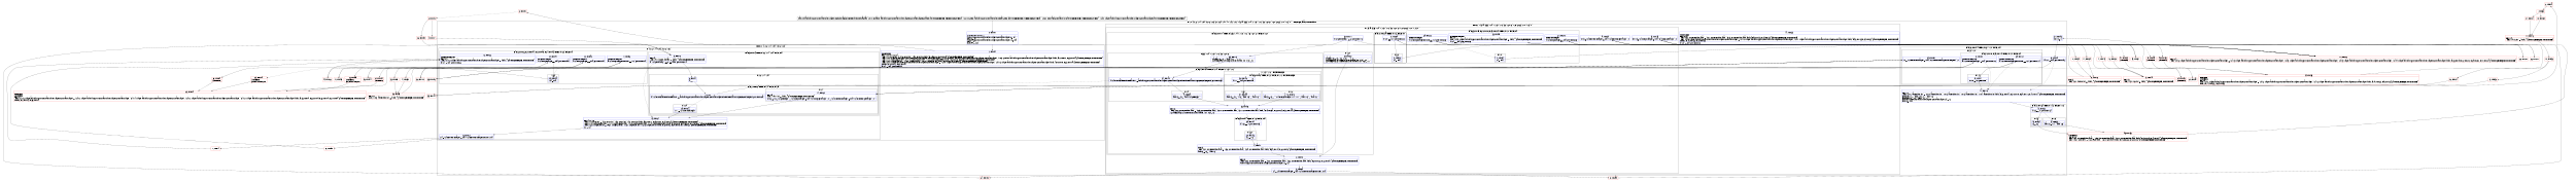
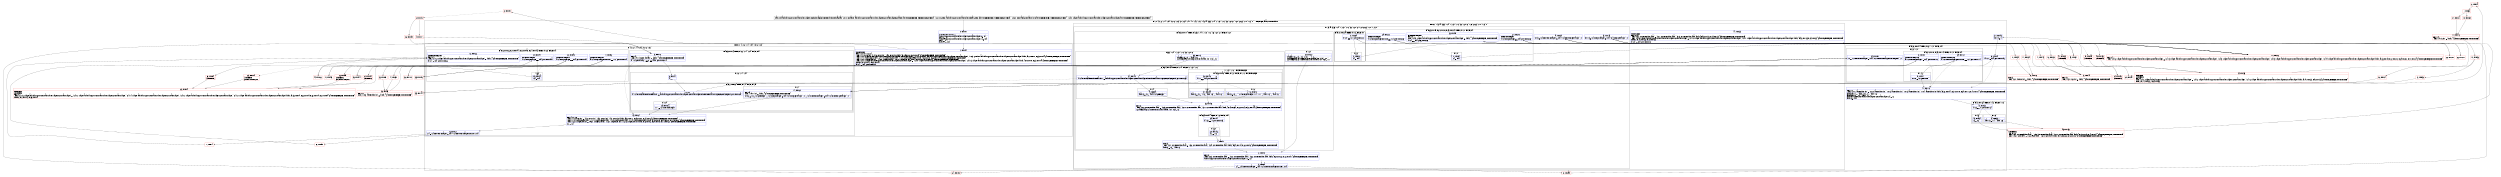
  digraph {
    node [color=blue shape=record]
    n1 [label="{14\:\ 0x0062|PHI: r19 \l  PHI: (r19v77 int) =  binds: [] A[DONT_GENERATE, DONT_INLINE]\l|int r18 = r18 + r24.getHeight() + (r24.mTop.mTarget != null ? r24.mTop.getMargin() : 0) + (r24.mBottom.mTarget != null ? r24.mBottom.getMargin() : 0)\l}"]
    n2 [label="{29\:\ 0x00c7|r17 += r24.mVerticalWeight\l}"]
    n3 [label="{7\:\ 0x0028|if (r24.mVerticalDimensionBehaviour != android.support.constraint.solver.widgets.ConstraintWidget.DimensionBehaviour.MATCH_CONSTRAINT) goto L_0x002a\l}"]
    n4 [label="{6\:\ 0x001a|r4++\l}"]
    n5 [label="{5\:\ 0x0018|PHI: r9 \l  PHI: (r9v1 'isGone' boolean) =  binds: [] A[DONT_GENERATE, DONT_INLINE]\l|if ((r24.getVisibility() == 8) == false) goto L_0x001a\l}"]
    n6 [label="{25\:\ 0x00ba|r24 = null\l}"]
    n7 [label="{18\:\ 0x0086|ADDED_TO_REGION\lPHI: r24 \l  PHI: (r24v12 'widget' android.support.constraint.solver.widgets.ConstraintWidget) =  binds: [] A[DONT_GENERATE, DONT_INLINE]\l|if (r24 != null) goto L_0x0088\l}"]
    n8 [label="{20\:\ 0x0094|ADDED_TO_REGION\l|if (r24.mTop.mTarget == null) goto L_0x00ba\l}"]
    n9 [label="{22\:\ 0x00a2|ADDED_TO_REGION\l|if (r24.mTop.mTarget == null) goto L_0x0009\l}"]
    n10 [label="{24\:\ 0x00b8|ADDED_TO_REGION\l|if (r24.mTop.mTarget.mOwner == r12) goto L_0x0009\l}"]
    n11 [label="{15\:\ 0x0064|PHI: r4 r17 r18 \l  PHI: (r4v2 'count' int) = (r4v1 'count' int), (r4v3 'count' int), (r4v3 'count' int) binds: [B:5:0x0018, B:29:0x00c7, B:14:0x0062] A[DONT_GENERATE, DONT_INLINE]\l  PHI: (r17v2 'totalWeights' float) = (r17v1 'totalWeights' float), (r17v3 'totalWeights' float), (r17v1 'totalWeights' float) binds: [B:5:0x0018, B:29:0x00c7, B:14:0x0062] A[DONT_GENERATE, DONT_INLINE]\l  PHI: (r18v2 'widgetSize' int) = (r18v1 'widgetSize' int), (r18v1 'widgetSize' int), (r18v5 'widgetSize' int) binds: [B:5:0x0018, B:29:0x00c7, B:14:0x0062] A[DONT_GENERATE, DONT_INLINE]\l|r12 = r24\l}"]
    n12 [label="{16\:\ 0x0072|r24 = r24.mBottom.mTarget != null ? r24.mBottom.mTarget.mOwner : null\l}"]
    n13 [label="{1\:\ 0x0009|LOOP_START\lPHI: r4 r12 r17 r18 r24 \l  PHI: (r4v1 'count' int) = (r4v0 'count' int), (r4v2 'count' int) binds: [B:0:0x0000, B:83:0x0009] A[DONT_GENERATE, DONT_INLINE]\l  PHI: (r12v1 'previous' android.support.constraint.solver.widgets.ConstraintWidget) = (r12v0 'previous' android.support.constraint.solver.widgets.ConstraintWidget), (r12v3 'previous' android.support.constraint.solver.widgets.ConstraintWidget) binds: [B:0:0x0000, B:83:0x0009] A[DONT_GENERATE, DONT_INLINE]\l  PHI: (r17v1 'totalWeights' float) = (r17v0 'totalWeights' float), (r17v2 'totalWeights' float) binds: [B:0:0x0000, B:83:0x0009] A[DONT_GENERATE, DONT_INLINE]\l  PHI: (r18v1 'widgetSize' int) = (r18v0 'widgetSize' int), (r18v2 'widgetSize' int) binds: [B:0:0x0000, B:83:0x0009] A[DONT_GENERATE, DONT_INLINE]\l  PHI: (r24v1 'widget' android.support.constraint.solver.widgets.ConstraintWidget) = (r24v0 'widget' android.support.constraint.solver.widgets.ConstraintWidget), (r24v13 'widget' android.support.constraint.solver.widgets.ConstraintWidget) binds: [B:0:0x0000, B:83:0x0009] A[DONT_GENERATE, DONT_INLINE]\lLOOP:0: B:1:0x0009\-\>B:83:0x0009\l|if (r24 != null) goto L_0x000b\l}"]
    n14 [label="{40\:\ 0x0114|int r10 = r21.getBottom()\l}"]
    n15 [label="{37\:\ 0x0100|ADDED_TO_REGION\l|if (r12.mBottom.mTarget != null) goto L_0x0102\l}"]
    n16 [label="{39\:\ 0x0112|ADDED_TO_REGION\l|if (r12.mBottom.mTarget.mOwner == r21) goto L_0x0114\l}"]
    n17 [label="{34\:\ 0x00e0|r10 = r12.mBottom.mTarget != null ? r12.mBottom.mTarget.mOwner.getX() : 0\l}"]
    n18 [label="{32\:\ 0x00d4|if (r12 != null) goto L_0x00d6\l}"]
    n19 [label="{43\:\ 0x0134|r5 = r13\l}"]
    n20 [label="{75\:\ 0x0233|float r13 = r14 \/ ((float) r23)\l}"]
    n21 [label="{42\:\ 0x0132|if (r23 == 0) goto L_0x0134\l}"]
    n22 [label="{79\:\ 0x025a|float r5 = r5 + ((float) r24.getHeight())\l}"]
    n23 [label="{57\:\ 0x01aa|float r5 = r5 + ((r13 \- ((float) r15)) \- ((float) r3))\l}"]
    n24 [label="{78\:\ 0x0242|float r5 = r5 + ((((r24.mVerticalWeight * r14) \/ r17) \- ((float) r15)) \- ((float) r3))\l}"]
    n25 [label="{56\:\ 0x01a8|if (r17 == 0.0f) goto L_0x01aa\l}"]
    n26 [label="{54\:\ 0x01a2|if (r24.mVerticalDimensionBehaviour != android.support.constraint.solver.widgets.ConstraintWidget.DimensionBehaviour.MATCH_CONSTRAINT) goto L_0x025a\l}"]
    n27 [label="{60\:\ 0x01d6|r5 += r13\l}"]
    n28 [label="{59\:\ 0x01d4|if (r23 == 0) goto L_0x01d6\l}"]
    n29 [label="{53\:\ 0x0173|float float r5 = r5 + ((float) r15)\lr22.addEquality(r24.mTop.mSolverVariable, (int) (0.5f + r5))\l}"]
    n30 [label="{58\:\ 0x01b6|PHI: r5 \l  PHI: (r5v6 'currentPosition' float) = (r5v5 'currentPosition' float), (r5v10 'currentPosition' float), (r5v11 'currentPosition' float) binds: [B:79:0x025a, B:78:0x0242, B:57:0x01aa] A[DONT_GENERATE, DONT_INLINE]\l|r22.addEquality(r24.mBottom.mSolverVariable, (int) (0.5f + r5))\l}"]
    n31 [label="{61\:\ 0x01d7|PHI: r5 \l  PHI: (r5v7 'currentPosition' float) = (r5v6 'currentPosition' float), (r5v9 'currentPosition' float) binds: [B:59:0x01d4, B:60:0x01d6] A[DONT_GENERATE, DONT_INLINE]\l|float r5 = r5 + ((float) r3)\l}"]
    n32 [label="{80\:\ 0x0267|float float r11 = r5 \- (r13 \/ 2.0f)\lr22.addEquality(r24.mTop.mSolverVariable, (int) (0.5f + r11))\lr22.addEquality(r24.mBottom.mSolverVariable, (int) (0.5f + r11))\l}"]
-   n33 [label="{52\:\ 0x0171|if (r24.getVisibility() != 8) goto L_0x0173\l}"]
    n34 [label="{70\:\ 0x0224|r24 = null\l}"]
    n35 [label="{65\:\ 0x01fe|ADDED_TO_REGION\lPHI: r24 \l  PHI: (r24v5 'widget' android.support.constraint.solver.widgets.ConstraintWidget) =  binds: [] A[DONT_GENERATE, DONT_INLINE]\l|if (r24 == null) goto L_0x0226\l}"]
    n36 [label="{67\:\ 0x020c|ADDED_TO_REGION\l|if (r24.mTop.mTarget == null) goto L_0x0226\l}"]
    n37 [label="{69\:\ 0x0222|ADDED_TO_REGION\l|if (r24.mTop.mTarget.mOwner == r12) goto L_0x0226\l}"]
    n38 [label="{73\:\ 0x022c|r24 = null\l}"]
    n39 [label="{72\:\ 0x022a|if (r24 == r21) goto L_0x022c\l}"]
    n40 [label="{46\:\ 0x0143|int r15 = r24.mTop.mTarget != null ? r24.mTop.getMargin() : 0\l}"]
    n41 [label="{49\:\ 0x015b|int r3 = r24.mBottom.mTarget != null ? r24.mBottom.getMargin() : 0\l}"]
    n42 [label="{62\:\ 0x01dc|PHI: r5 \l  PHI: (r5v3 'currentPosition' float) = (r5v2 'currentPosition' float), (r5v8 'currentPosition' float) binds: [B:80:0x0267, B:61:0x01d7] A[DONT_GENERATE, DONT_INLINE]\l|android.support.constraint.solver.widgets.ConstraintWidget r12 = r24\l}"]
    n43 [label="{63\:\ 0x01ea|r24 = r24.mBottom.mTarget != null ? r24.mBottom.mTarget.mOwner : null\l}"]
    n44 [label="{44\:\ 0x0135|LOOP_START\lPHI: r5 r24 \l  PHI: (r5v2 'currentPosition' float) = (r5v1 'currentPosition' float), (r5v3 'currentPosition' float) binds: [B:93:0x0135, B:89:0x0135] A[DONT_GENERATE, DONT_INLINE]\l  PHI: (r24v3 'widget' android.support.constraint.solver.widgets.ConstraintWidget) = (r24v2 'widget' android.support.constraint.solver.widgets.ConstraintWidget), (r24v7 'widget' android.support.constraint.solver.widgets.ConstraintWidget) binds: [B:93:0x0135, B:89:0x0135] A[DONT_GENERATE, DONT_INLINE]\lLOOP:1: B:44:0x0135\-\>B:89:0x0135\l|if (r24 != null) goto L_0x0137\l}"]
    n45 [label="{0\:\ 0x0000|MTH_ENTER_BLOCK\l|android.support.constraint.solver.widgets.ConstraintWidget r8 = r24\lint r18 = 0\landroid.support.constraint.solver.widgets.ConstraintWidget r12 = null\lint r4 = 0\lfloat r17 = 0.0f\l}"]
    n46 [label="{31\:\ 0x00d3|int r10 = 0\l}"]
    n47 [label="{41\:\ 0x0118|PHI: r10 \l  PHI: (r10v1 'lastPosition' int) = (r10v0 'lastPosition' int), (r10v3 'lastPosition' int), (r10v3 'lastPosition' int), (r10v4 'lastPosition' int) binds: [B:32:0x00d4, B:37:0x0100, B:39:0x0112, B:40:0x0114] A[DONT_GENERATE, DONT_INLINE]\l|float float r14 = ((float) (r10 \- 0)) \- ((float) r18)\lfloat float r13 = r14 \/ ((float) (r4 + 1))\landroid.support.constraint.solver.widgets.ConstraintWidget r24 = r8\lfloat r5 = 0.0f\l}"]
    n48 [color=red label="{8\:\ 0x002a}"]
    n49 [color=red label="{88\:\ 0x0009|SYNTHETIC\l}"]
    n50 [color=red label="{19\:\ 0x0088}"]
    n51 [color=red label="{85\:\ 0x0009|SYNTHETIC\lADDED_TO_REGION\l}"]
    n52 [color=red label="{21\:\ 0x0096}"]
    n53 [color=red label="{23\:\ 0x00a4}"]
    n54 [color=red label="{86\:\ 0x0009|SYNTHETIC\lADDED_TO_REGION\l}"]
    n55 [color=red label="{87\:\ 0x0009|SYNTHETIC\l}"]
    n56 [color=red label="{17\:\ 0x0074}"]
    n57 [color=red label="{30\:\ 0x00d0}"]
    n58 [color=red label="{2\:\ 0x000b}"]
    n59 [color=red label="{84\:\ 0x00d3|SYNTHETIC\l}"]
    n60 [color=red label="{38\:\ 0x0102}"]
    n61 [color=red label="{35\:\ 0x00e2}"]
    n62 [color=red label="{74\:\ 0x0230}"]
    n63 [color=red label="{33\:\ 0x00d6}"]
    n64 [color=red label="{93\:\ 0x0135|SYNTHETIC\lPHI: r5 r13 \l  PHI: (r5v1 'currentPosition' float) = (r5v0 'currentPosition' float), (r5v12 'currentPosition' float) binds: [B:75:0x0233, B:43:0x0134] A[DONT_GENERATE, DONT_INLINE]\l  PHI: (r13v1 'split' float) = (r13v2 'split' float), (r13v0 'split' float) binds: [B:75:0x0233, B:43:0x0134] A[DONT_GENERATE, DONT_INLINE]\l}"]
    n65 [color=red label="{55\:\ 0x01a4}"]
    n66 [color=red label="{71\:\ 0x0226|PHI: r24 \l  PHI: (r24v6 'widget' android.support.constraint.solver.widgets.ConstraintWidget) = (r24v5 'widget' android.support.constraint.solver.widgets.ConstraintWidget), (r24v5 'widget' android.support.constraint.solver.widgets.ConstraintWidget), (r24v5 'widget' android.support.constraint.solver.widgets.ConstraintWidget), (r24v9 'widget' android.support.constraint.solver.widgets.ConstraintWidget) binds: [B:65:0x01fe, B:67:0x020c, B:69:0x0222, B:70:0x0224] A[DONT_GENERATE, DONT_INLINE]\l}"]
    n67 [color=red label="{66\:\ 0x0200}"]
    n68 [color=red label="{68\:\ 0x020e}"]
    n69 [color=red label="{92\:\ 0x0135|SYNTHETIC\l}"]
    n70 [color=red label="{91\:\ 0x0135|SYNTHETIC\l}"]
    n71 [color=red label="{47\:\ 0x0145}"]
    n72 [color=red label="{76\:\ 0x023c}"]
    n73 [color=red label="{50\:\ 0x015d}"]
    n74 [color=red label="{77\:\ 0x023f}"]
    n75 [color=red label="{64\:\ 0x01ec}"]
    n76 [color=red label="{81\:\ 0x02ab}"]
    n77 [color=red label="{45\:\ 0x0137}"]
    n78 [color=red label="{90\:\ 0x02af|SYNTHETIC\l}"]
    n79 [color=red label="{3\:\ 0x0015}"]
    n80 [color=red label="{9\:\ 0x003c}"]
    n81 [color=red label="{83\:\ 0x0009|LOOP_END\lSYNTHETIC\lPHI: r24 \l  PHI: (r24v13 'widget' android.support.constraint.solver.widgets.ConstraintWidget) = (r24v12 'widget' android.support.constraint.solver.widgets.ConstraintWidget), (r24v14 'widget' android.support.constraint.solver.widgets.ConstraintWidget), (r24v12 'widget' android.support.constraint.solver.widgets.ConstraintWidget), (r24v12 'widget' android.support.constraint.solver.widgets.ConstraintWidget) binds: [B:85:0x0009, B:88:0x0009, B:86:0x0009, B:87:0x0009] A[DONT_GENERATE, DONT_INLINE]\lLOOP:0: B:1:0x0009\-\>B:83:0x0009\l}"]
    n82 [color=red label="{36\:\ 0x00f6|PHI: r10 \l  PHI: (r10v3 'lastPosition' int) =  binds: [] A[DONT_GENERATE, DONT_INLINE]\l}"]
    n83 [color=red label="{82\:\ 0x02af}"]
    n84 [color=red label="{48\:\ 0x014f|PHI: r15 \l  PHI: (r15v1 'top' int) =  binds: [] A[DONT_GENERATE, DONT_INLINE]\l}"]
    n85 [color=red label="{51\:\ 0x0167|PHI: r3 \l  PHI: (r3v1 'bottom' int) =  binds: [] A[DONT_GENERATE, DONT_INLINE]\l}"]
    n86 [color=red label="{89\:\ 0x0135|LOOP_END\lSYNTHETIC\lPHI: r24 \l  PHI: (r24v7 'widget' android.support.constraint.solver.widgets.ConstraintWidget) = (r24v6 'widget' android.support.constraint.solver.widgets.ConstraintWidget), (r24v8 'widget' android.support.constraint.solver.widgets.ConstraintWidget) binds: [B:91:0x0135, B:92:0x0135] A[DONT_GENERATE, DONT_INLINE]\lLOOP:1: B:44:0x0135\-\>B:89:0x0135\l}"]
    n87 [color=red label="{4\:\ 0x0017}"]
    n88 [color=red label="{26\:\ 0x00be}"]
    n89 [color=red label="{10\:\ 0x003e}"]
    n90 [color=red label="{27\:\ 0x00c1}"]
    n91 [color=red label="{11\:\ 0x0048|PHI: r19 \l  PHI: (r19v73 int) =  binds: [] A[DONT_GENERATE, DONT_INLINE]\l}"]
    n92 [color=red label="{12\:\ 0x0056}"]
    n93 [color=red label="{13\:\ 0x0058}"]
    n94 [color=red label="{28\:\ 0x00c4}"]
    n95 [label="{static void android.support.constraint.solver.widgets.Optimizer.applyDirectResolutionVerticalChain((r21v0 'container' android.support.constraint.solver.widgets.ConstraintWidgetContainer A[IMMUTABLE_TYPE, METHOD_ARGUMENT]), (r22v0 'system' android.support.constraint.solver.LinearSystem A[IMMUTABLE_TYPE, METHOD_ARGUMENT]), (r23v0 'numMatchConstraints' int A[IMMUTABLE_TYPE, METHOD_ARGUMENT]), (r24v0 'widget' android.support.constraint.solver.widgets.ConstraintWidget A[IMMUTABLE_TYPE, METHOD_ARGUMENT])) }" color=""]
    subgraph cluster_1 {
      label="R(7:0|(4:(2:6|(1:14)(1:29))|15|16|(1:25))|31|(2:34|(1:40))|41|(1:43)(1:75)|(7:46|49|(5:53|(1:79)(1:(1:57)(1:78))|58|(1:60)|61)(1:80)|62|63|(1:70)|(1:73)(0))) | DECL_VAR: float currentPosition\l"
      n45
      n46
      n47
      subgraph cluster_2 {
        label="LOOP:0: (4:(2:6|(1:14)(1:29))|15|16|(1:25))"
        n13
        subgraph cluster_3 {
          label="R(4:(2:6|(1:14)(1:29))|15|16|(1:25))"
          n11
          n12
          subgraph cluster_4 {
            label="IF [B:5:0x0018] THEN: R(2:6|(1:14)(1:29)) ELSE: null"
            n5
            subgraph cluster_5 {
              label="R(2:6|(1:14)(1:29))"
              n4
              subgraph cluster_6 {
                label="IF [B:7:0x0028] THEN: R(1:14) ELSE: R(1:29)"
                n3
                subgraph cluster_7 {
                  label="R(1:14)"
                  n1
                }
                subgraph cluster_8 {
                  label="R(1:29)"
                  n2
                }
              }
            }
          }
          subgraph cluster_9 {
            label="IF [B:18:0x0086, B:20:0x0094, B:22:0x00a2, B:24:0x00b8] THEN: R(1:25) ELSE: null"
            n7
            n8
            n9
            n10
            subgraph cluster_10 {
              label="R(1:25)"
              n6
            }
          }
        }
      }
      subgraph cluster_11 {
        label="IF [B:32:0x00d4] THEN: R(2:34|(1:40)) ELSE: null"
        n18
        subgraph cluster_12 {
          label="R(2:34|(1:40))"
          n17
          subgraph cluster_13 {
            label="IF [B:37:0x0100, B:39:0x0112] THEN: R(1:40) ELSE: null"
            n15
            n16
            subgraph cluster_14 {
              label="R(1:40)"
              n14
            }
          }
        }
      }
      subgraph cluster_15 {
        label="IF [B:42:0x0132] THEN: R(1:43) ELSE: R(1:75)"
        n21
        subgraph cluster_16 {
          label="R(1:43)"
          n19
        }
        subgraph cluster_17 {
          label="R(1:75)"
          n20
        }
      }
      subgraph cluster_18 {
        label="LOOP:1: (7:46|49|(5:53|(1:79)(1:(1:57)(1:78))|58|(1:60)|61)(1:80)|62|63|(1:70)|(1:73)(0))"
        n44
        subgraph cluster_19 {
          label="R(7:46|49|(5:53|(1:79)(1:(1:57)(1:78))|58|(1:60)|61)(1:80)|62|63|(1:70)|(1:73)(0))"
          n40
          n41
          n42
          n43
          subgraph cluster_20 {
            label="IF [B:52:0x0171] THEN: R(5:53|(1:79)(1:(1:57)(1:78))|58|(1:60)|61) ELSE: R(1:80)"
-           n33
            subgraph cluster_21 {
              label="R(5:53|(1:79)(1:(1:57)(1:78))|58|(1:60)|61)"
              n29
              n30
              n31
              subgraph cluster_22 {
                label="IF [B:54:0x01a2] THEN: R(1:79) ELSE: R(1:(1:57)(1:78))"
                n26
                subgraph cluster_23 {
                  label="R(1:79)"
                  n22
                }
                subgraph cluster_24 {
                  label="R(1:(1:57)(1:78)) | ELSE_IF_CHAIN\l"
                  subgraph cluster_25 {
                    label="IF [B:56:0x01a8] THEN: R(1:57) ELSE: R(1:78) | ELSE_IF_CHAIN\l"
                    n25
                    subgraph cluster_26 {
                      label="R(1:57)"
                      n23
                    }
                    subgraph cluster_27 {
                      label="R(1:78)"
                      n24
                    }
                  }
                }
              }
              subgraph cluster_28 {
                label="IF [B:59:0x01d4] THEN: R(1:60) ELSE: null"
                n28
                subgraph cluster_29 {
                  label="R(1:60)"
                  n27
                }
              }
            }
            subgraph cluster_30 {
              label="R(1:80)"
              n32
            }
          }
          subgraph cluster_31 {
            label="IF [B:65:0x01fe, B:67:0x020c, B:69:0x0222] THEN: R(1:70) ELSE: null"
            n35
            n36
            n37
            subgraph cluster_32 {
              label="R(1:70)"
              n34
            }
          }
          subgraph cluster_33 {
            label="IF [B:72:0x022a] THEN: R(1:73) ELSE: R(0)"
            n39
            subgraph cluster_34 {
              label="R(1:73)"
              n38
            }
            subgraph cluster_35 {
              label="R(0)"
            }
          }
        }
      }
    }
    n1 -> n11
    n2 -> n11
    n3 -> n2 [style=dashed]
    n3 -> n48
    n4 -> n3
    n5 -> n4
    n5 -> n11 [style=dashed]
    n6 -> n49
    n7 -> n50
    n7 -> n51 [style=dashed]
    n8 -> n6
    n8 -> n52 [style=dashed]
    n9 -> n53 [style=dashed]
    n9 -> n54
    n10 -> n6 [style=dashed]
    n10 -> n55
    n11 -> n12
    n12 -> n56
    n12 -> n57
    n13 -> n58
    n13 -> n59 [style=dashed]
    n14 -> n47
    n15 -> n47 [style=dashed]
    n15 -> n60
    n16 -> n14
    n16 -> n47 [style=dashed]
    n17 -> n61
    n17 -> n62
    n18 -> n47 [style=dashed]
    n18 -> n63
    n19 -> n64
    n20 -> n64
    n21 -> n19
    n21 -> n20 [style=dashed]
    n22 -> n30
    n23 -> n30
    n24 -> n30
    n25 -> n23
    n25 -> n24 [style=dashed]
    n26 -> n22
    n26 -> n65 [style=dashed]
    n27 -> n31
    n28 -> n27
    n28 -> n31 [style=dashed]
    n29 -> n26
    n30 -> n28
    n31 -> n42
    n32 -> n42
-   n33 -> n29
-   n33 -> n32 [style=dashed]
    n34 -> n66
    n35 -> n66
    n35 -> n67 [style=dashed]
    n36 -> n66
    n36 -> n68 [style=dashed]
    n37 -> n34 [style=dashed]
    n37 -> n66
    n38 -> n69
    n39 -> n38
    n39 -> n70 [style=dashed]
    n40 -> n71
    n40 -> n72
    n41 -> n73
    n41 -> n74
    n42 -> n43
    n43 -> n75
    n43 -> n76
    n44 -> n77
    n44 -> n78 [style=dashed]
    n45 -> n13
    n46 -> n18
    n47 -> n21
    n48 -> n80
    n49 -> n81
    n50 -> n8
    n51 -> n81
    n52 -> n9
    n53 -> n10
    n54 -> n81
    n55 -> n81
    n56 -> n7
    n57 -> n7
    n58 -> n79 [style=dashed]
    n59 -> n46
    n60 -> n16
    n61 -> n82
    n62 -> n82
    n63 -> n17
    n64 -> n44
    n65 -> n25
    n66 -> n39
    n67 -> n36
    n68 -> n37
    n69 -> n86
    n70 -> n86
    n71 -> n84
    n72 -> n84
    n73 -> n85
    n74 -> n85
    n75 -> n35
    n76 -> n35
    n77 -> n40
    n78 -> n83
    n79 -> n87
    n79 -> n88
    n80 -> n89
    n80 -> n90
    n81 -> n13
    n82 -> n15
    n84 -> n41
-   n85 -> n33
    n86 -> n44
    n87 -> n5
    n88 -> n5
    n89 -> n91
    n90 -> n91
    n91 -> n92
    n92 -> n93
    n92 -> n94
    n93 -> n1
    n94 -> n1
    n95 -> n45
  }
